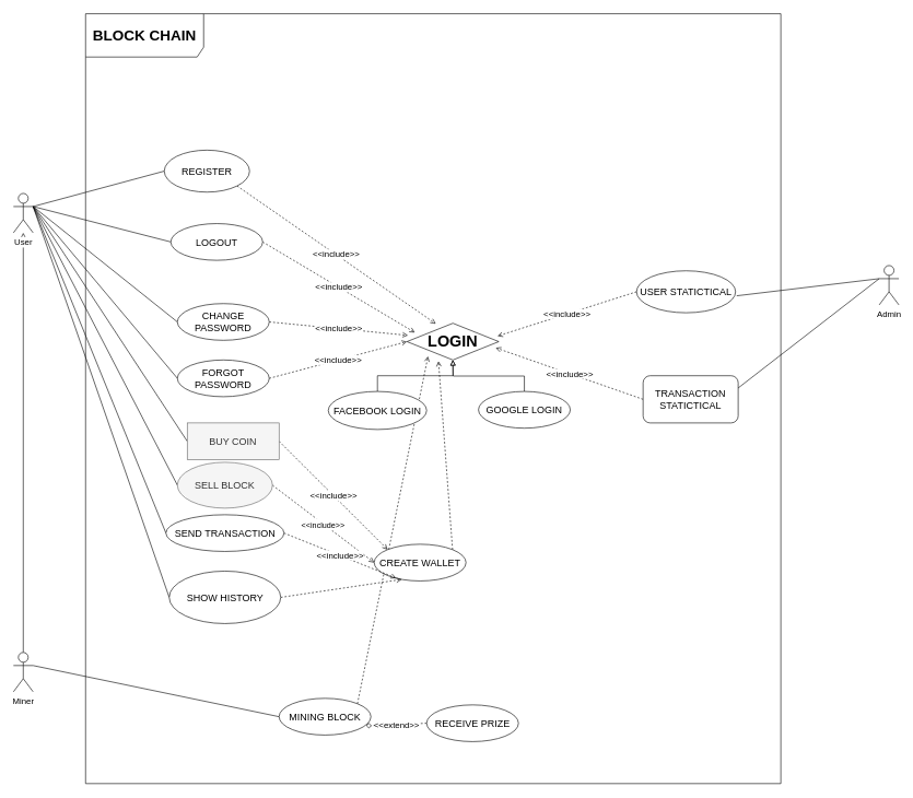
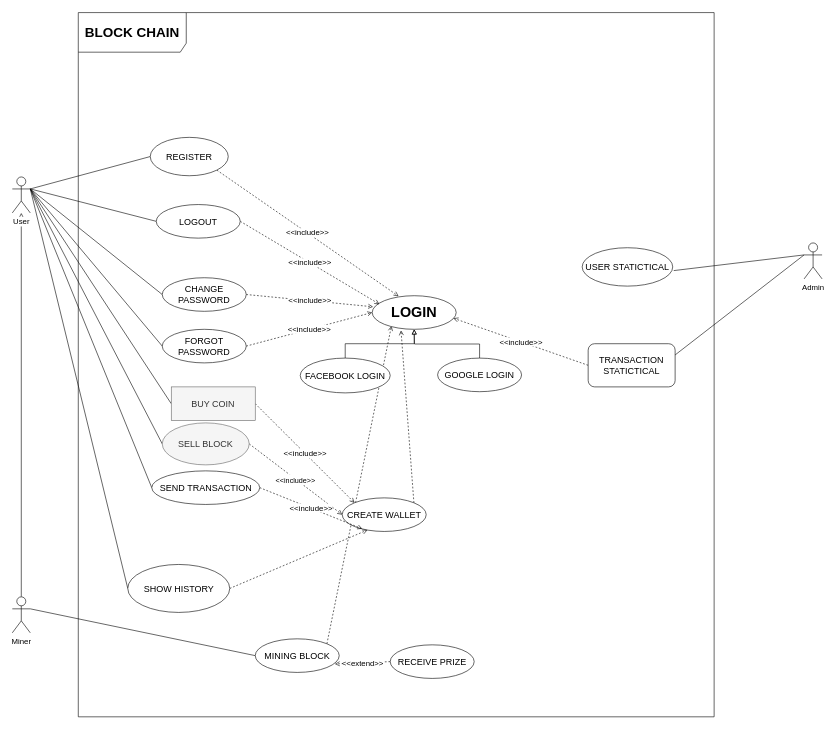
  <mxCell id="0" />
  <mxCell id="1" parent="0" />
  <mxCell id="2" style="rounded=0;orthogonalLoop=1;jettySize=auto;html=1;exitX=1;exitY=0.333;exitDx=0;exitDy=0;exitPerimeter=0;entryX=0;entryY=0.5;entryDx=0;entryDy=0;endArrow=none;endFill=0;fontSize=15;" parent="1" source="11" target="24" edge="1"><mxGeometry relative="1" as="geometry" /></mxCell>
  <mxCell id="3" style="edgeStyle=none;rounded=0;orthogonalLoop=1;jettySize=auto;html=1;exitX=1;exitY=0.333;exitDx=0;exitDy=0;exitPerimeter=0;entryX=0;entryY=0.5;entryDx=0;entryDy=0;endArrow=none;endFill=0;fontSize=15;" parent="1" source="11" target="26" edge="1"><mxGeometry relative="1" as="geometry" /></mxCell>
  <mxCell id="4" style="edgeStyle=none;rounded=0;orthogonalLoop=1;jettySize=auto;html=1;exitX=1;exitY=0.333;exitDx=0;exitDy=0;exitPerimeter=0;entryX=0;entryY=0.5;entryDx=0;entryDy=0;endArrow=none;endFill=0;fontSize=15;" parent="1" source="11" target="28" edge="1"><mxGeometry relative="1" as="geometry" /></mxCell>
  <mxCell id="5" style="edgeStyle=none;rounded=0;orthogonalLoop=1;jettySize=auto;html=1;exitX=1;exitY=0.333;exitDx=0;exitDy=0;exitPerimeter=0;entryX=0;entryY=0.5;entryDx=0;entryDy=0;endArrow=none;endFill=0;fontSize=15;" parent="1" source="11" target="30" edge="1"><mxGeometry relative="1" as="geometry" /></mxCell>
  <mxCell id="6" style="edgeStyle=none;rounded=0;orthogonalLoop=1;jettySize=auto;html=1;exitX=1;exitY=0.333;exitDx=0;exitDy=0;exitPerimeter=0;entryX=0;entryY=0.5;entryDx=0;entryDy=0;endArrow=none;endFill=0;fontSize=15;" parent="1" source="11" target="35" edge="1"><mxGeometry relative="1" as="geometry" /></mxCell>
  <mxCell id="7" style="edgeStyle=none;rounded=0;orthogonalLoop=1;jettySize=auto;html=1;exitX=1;exitY=0.333;exitDx=0;exitDy=0;exitPerimeter=0;entryX=0;entryY=0.5;entryDx=0;entryDy=0;startArrow=none;startFill=0;endArrow=none;endFill=0;fontSize=15;" parent="1" source="11" target="33" edge="1"><mxGeometry relative="1" as="geometry" /></mxCell>
  <mxCell id="8" style="edgeStyle=none;rounded=0;orthogonalLoop=1;jettySize=auto;html=1;entryX=0.5;entryY=0;entryDx=0;entryDy=0;entryPerimeter=0;startArrow=block;startFill=0;endArrow=none;endFill=0;fontSize=15;" parent="1" source="11" target="13" edge="1"><mxGeometry relative="1" as="geometry"><mxPoint x="-60" y="454" as="sourcePoint" /></mxGeometry></mxCell>
  <mxCell id="9" style="rounded=0;orthogonalLoop=1;jettySize=auto;html=1;exitX=1;exitY=0.333;exitDx=0;exitDy=0;exitPerimeter=0;entryX=0;entryY=0.5;entryDx=0;entryDy=0;endArrow=none;endFill=0;fontSize=15;" parent="1" source="11" target="47" edge="1"><mxGeometry relative="1" as="geometry" /></mxCell>
  <mxCell id="10" style="edgeStyle=none;rounded=0;orthogonalLoop=1;jettySize=auto;html=1;exitX=1;exitY=0.333;exitDx=0;exitDy=0;exitPerimeter=0;entryX=0;entryY=0.5;entryDx=0;entryDy=0;endArrow=none;endFill=0;fontSize=15;" parent="1" source="11" target="49" edge="1"><mxGeometry relative="1" as="geometry" /></mxCell>
  <mxCell id="11" value="User" style="shape=umlActor;verticalLabelPosition=bottom;labelBackgroundColor=#ffffff;verticalAlign=top;html=1;fontSize=13;" parent="1" vertex="1"><mxGeometry x="20" y="294" width="30" height="60" as="geometry" /></mxCell>
  <mxCell id="12" style="edgeStyle=none;rounded=0;orthogonalLoop=1;jettySize=auto;html=1;exitX=1;exitY=0.333;exitDx=0;exitDy=0;exitPerimeter=0;entryX=0;entryY=0.5;entryDx=0;entryDy=0;endArrow=none;endFill=0;fontSize=15;" parent="1" source="13" target="36" edge="1"><mxGeometry relative="1" as="geometry" /></mxCell>
  <mxCell id="13" value="Miner" style="shape=umlActor;verticalLabelPosition=bottom;labelBackgroundColor=#ffffff;verticalAlign=top;html=1;fontSize=13;" parent="1" vertex="1"><mxGeometry x="20" y="994" width="30" height="60" as="geometry" /></mxCell>
  <mxCell id="14" style="edgeStyle=none;rounded=0;orthogonalLoop=1;jettySize=auto;html=1;exitX=0;exitY=0.333;exitDx=0;exitDy=0;exitPerimeter=0;entryX=1.011;entryY=0.596;entryDx=0;entryDy=0;entryPerimeter=0;startArrow=none;startFill=0;endArrow=none;endFill=0;strokeWidth=1;fontSize=15;" parent="1" source="16" target="40" edge="1"><mxGeometry relative="1" as="geometry" /></mxCell>
  <mxCell id="15" style="edgeStyle=none;rounded=0;orthogonalLoop=1;jettySize=auto;html=1;exitX=0;exitY=0.333;exitDx=0;exitDy=0;exitPerimeter=0;entryX=0.97;entryY=0.307;entryDx=0;entryDy=0;entryPerimeter=0;startArrow=none;startFill=0;endArrow=none;endFill=0;strokeWidth=1;fontSize=15;" parent="1" source="16" target="42" edge="1"><mxGeometry relative="1" as="geometry" /></mxCell>
  <mxCell id="16" value="Admin" style="shape=umlActor;verticalLabelPosition=bottom;labelBackgroundColor=#ffffff;verticalAlign=top;html=1;fontSize=13;" parent="1" vertex="1"><mxGeometry x="1340" y="404" width="30" height="60" as="geometry" /></mxCell>
  <mxCell id="17" value="" style="group" parent="1" vertex="1" connectable="0"><mxGeometry x="130" y="44" width="1060" height="1150" as="geometry" /></mxCell>
  <mxCell id="18" value="&lt;h2&gt;BLOCK CHAIN&lt;/h2&gt;" style="shape=umlFrame;whiteSpace=wrap;html=1;fontSize=15;width=180;height=66;" parent="17" vertex="1"><mxGeometry y="-24" width="1060" height="1174" as="geometry" /></mxCell>
  <mxCell id="19" value="&lt;font style=&quot;font-size: 12px&quot;&gt;&amp;lt;&amp;lt;include&amp;gt;&amp;gt;&lt;/font&gt;" style="edgeStyle=none;rounded=0;orthogonalLoop=1;jettySize=auto;html=1;exitX=1;exitY=0.5;exitDx=0;exitDy=0;entryX=0;entryY=0.5;entryDx=0;entryDy=0;endArrow=open;endFill=0;fontSize=15;dashed=1;" parent="17" source="47" target="31" edge="1"><mxGeometry relative="1" as="geometry" /></mxCell>
  <mxCell id="20" style="edgeStyle=none;rounded=0;orthogonalLoop=1;jettySize=auto;html=1;exitX=1;exitY=0;exitDx=0;exitDy=0;entryX=0.343;entryY=1.033;entryDx=0;entryDy=0;entryPerimeter=0;startArrow=none;startFill=0;endArrow=open;endFill=0;strokeWidth=1;fontSize=15;dashed=1;" parent="17" source="31" target="22" edge="1"><mxGeometry relative="1" as="geometry" /></mxCell>
  <mxCell id="21" style="edgeStyle=none;rounded=0;orthogonalLoop=1;jettySize=auto;html=1;exitX=1;exitY=0;exitDx=0;exitDy=0;entryX=0.229;entryY=0.9;entryDx=0;entryDy=0;entryPerimeter=0;startArrow=none;startFill=0;endArrow=open;endFill=0;strokeWidth=1;fontSize=15;dashed=1;" parent="17" source="36" target="22" edge="1"><mxGeometry relative="1" as="geometry" /></mxCell>
- <mxCell id="22" value="&lt;h1&gt;&lt;b&gt;LOGIN&lt;/b&gt;&lt;/h1&gt;" style="rhombus;whiteSpace=wrap;html=1;" parent="17" vertex="1"><mxGeometry x="490" y="448" width="140" height="56" as="geometry" /></mxCell>
+ <mxCell id="22" value="&lt;h1&gt;&lt;b&gt;LOGIN&lt;/b&gt;&lt;/h1&gt;" style="ellipse;whiteSpace=wrap;html=1;" parent="17" vertex="1"><mxGeometry x="490" y="448" width="140" height="56" as="geometry" /></mxCell>
  <mxCell id="23" value="&amp;lt;&amp;lt;include&amp;gt;&amp;gt;" style="edgeStyle=none;rounded=0;orthogonalLoop=1;jettySize=auto;html=1;exitX=1;exitY=1;exitDx=0;exitDy=0;entryX=0.314;entryY=0.014;entryDx=0;entryDy=0;entryPerimeter=0;startArrow=none;startFill=0;endArrow=open;endFill=0;strokeWidth=1;fontSize=13;dashed=1;" parent="17" source="24" target="22" edge="1"><mxGeometry relative="1" as="geometry" /></mxCell>
  <mxCell id="24" value="REGISTER" style="ellipse;whiteSpace=wrap;html=1;fontSize=15;" parent="17" vertex="1"><mxGeometry x="120" y="184.0" width="130" height="64.0" as="geometry" /></mxCell>
  <mxCell id="25" value="&amp;lt;&amp;lt;include&amp;gt;&amp;gt;" style="edgeStyle=none;rounded=0;orthogonalLoop=1;jettySize=auto;html=1;exitX=1;exitY=0.5;exitDx=0;exitDy=0;entryX=0.086;entryY=0.252;entryDx=0;entryDy=0;entryPerimeter=0;startArrow=none;startFill=0;endArrow=open;endFill=0;strokeWidth=1;fontSize=13;dashed=1;" parent="17" source="26" target="22" edge="1"><mxGeometry relative="1" as="geometry" /></mxCell>
  <mxCell id="26" value="LOGOUT" style="ellipse;whiteSpace=wrap;html=1;fontSize=15;" parent="17" vertex="1"><mxGeometry x="130" y="296.0" width="140" height="56" as="geometry" /></mxCell>
  <mxCell id="27" value="&amp;lt;&amp;lt;include&amp;gt;&amp;gt;" style="edgeStyle=none;rounded=0;orthogonalLoop=1;jettySize=auto;html=1;exitX=1;exitY=0.5;exitDx=0;exitDy=0;entryX=0.01;entryY=0.329;entryDx=0;entryDy=0;entryPerimeter=0;startArrow=none;startFill=0;endArrow=open;endFill=0;strokeWidth=1;fontSize=13;dashed=1;" parent="17" source="28" target="22" edge="1"><mxGeometry relative="1" as="geometry" /></mxCell>
  <mxCell id="28" value="CHANGE PASSWORD" style="ellipse;whiteSpace=wrap;html=1;fontSize=15;" parent="17" vertex="1"><mxGeometry x="140" y="418" width="140" height="56" as="geometry" /></mxCell>
  <mxCell id="29" value="&amp;lt;&amp;lt;include&amp;gt;&amp;gt;" style="edgeStyle=none;rounded=0;orthogonalLoop=1;jettySize=auto;html=1;exitX=1;exitY=0.5;exitDx=0;exitDy=0;entryX=0;entryY=0.5;entryDx=0;entryDy=0;startArrow=none;startFill=0;endArrow=open;endFill=0;strokeWidth=1;fontSize=13;dashed=1;" parent="17" source="30" target="22" edge="1"><mxGeometry relative="1" as="geometry" /></mxCell>
  <mxCell id="30" value="FORGOT PASSWORD" style="ellipse;whiteSpace=wrap;html=1;fontSize=15;" parent="17" vertex="1"><mxGeometry x="140" y="504.0" width="140" height="56" as="geometry" /></mxCell>
  <mxCell id="31" value="CREATE WALLET" style="ellipse;whiteSpace=wrap;html=1;fontSize=15;" parent="17" vertex="1"><mxGeometry x="440" y="785" width="140" height="56" as="geometry" /></mxCell>
  <mxCell id="32" value="&amp;lt;&amp;lt;include&amp;gt;&amp;gt;" style="edgeStyle=none;rounded=0;orthogonalLoop=1;jettySize=auto;html=1;exitX=1;exitY=0.5;exitDx=0;exitDy=0;entryX=0.238;entryY=0.919;entryDx=0;entryDy=0;entryPerimeter=0;startArrow=none;startFill=0;endArrow=open;endFill=0;fontSize=13;dashed=1;strokeWidth=1;" parent="17" source="33" target="31" edge="1"><mxGeometry relative="1" as="geometry" /></mxCell>
  <mxCell id="33" value="SEND TRANSACTION" style="ellipse;whiteSpace=wrap;html=1;fontSize=15;" parent="17" vertex="1"><mxGeometry x="122.5" y="740.0" width="180" height="56" as="geometry" /></mxCell>
  <mxCell id="34" value="&amp;lt;&amp;lt;include&amp;gt;&amp;gt;" style="edgeStyle=none;rounded=0;orthogonalLoop=1;jettySize=auto;html=1;exitX=1;exitY=0.5;exitDx=0;exitDy=0;entryX=0;entryY=0;entryDx=0;entryDy=0;endArrow=open;endFill=0;fontSize=13;dashed=1;" parent="17" source="35" target="31" edge="1"><mxGeometry relative="1" as="geometry" /></mxCell>
  <mxCell id="35" value="BUY COIN" style="whiteSpace=wrap;html=1;fontSize=15;fillColor=#f5f5f5;strokeColor=#666666;fontColor=#333333;rounded=0;" parent="17" vertex="1"><mxGeometry x="155" y="600" width="140" height="56" as="geometry" /></mxCell>
  <mxCell id="36" value="MINING BLOCK" style="ellipse;whiteSpace=wrap;html=1;fontSize=15;" parent="17" vertex="1"><mxGeometry x="295" y="1020" width="140" height="56" as="geometry" /></mxCell>
- <mxCell id="37" value="&lt;font style=&quot;font-size: 13px;&quot;&gt;&amp;lt;&amp;lt;extend&amp;gt;&amp;gt;&lt;/font&gt;" style="edgeStyle=none;rounded=0;orthogonalLoop=1;jettySize=auto;html=1;exitX=0;exitY=0.5;exitDx=0;exitDy=0;entryX=0.948;entryY=0.748;entryDx=0;entryDy=0;entryPerimeter=0;startArrow=none;startFill=0;endArrow=diamond;endFill=0;fontSize=13;dashed=1;" parent="17" source="38" target="36" edge="1"><mxGeometry relative="1" as="geometry" /></mxCell>
+ <mxCell id="37" value="&lt;font style=&quot;font-size: 13px;&quot;&gt;&amp;lt;&amp;lt;extend&amp;gt;&amp;gt;&lt;/font&gt;" style="edgeStyle=none;rounded=0;orthogonalLoop=1;jettySize=auto;html=1;exitX=0;exitY=0.5;exitDx=0;exitDy=0;entryX=0.948;entryY=0.748;entryDx=0;entryDy=0;entryPerimeter=0;startArrow=none;startFill=0;endArrow=open;endFill=0;fontSize=13;dashed=1;" parent="17" source="38" target="36" edge="1"><mxGeometry relative="1" as="geometry" /></mxCell>
  <mxCell id="38" value="RECEIVE PRIZE" style="ellipse;whiteSpace=wrap;html=1;fontSize=15;" parent="17" vertex="1"><mxGeometry x="520" y="1030" width="140" height="56" as="geometry" /></mxCell>
- <mxCell id="39" value="&amp;lt;&amp;lt;include&amp;gt;&amp;gt;" style="edgeStyle=none;rounded=0;orthogonalLoop=1;jettySize=auto;html=1;exitX=0;exitY=0.5;exitDx=0;exitDy=0;entryX=0.986;entryY=0.348;entryDx=0;entryDy=0;entryPerimeter=0;startArrow=none;startFill=0;endArrow=open;endFill=0;strokeWidth=1;fontSize=13;dashed=1;" parent="17" source="40" target="22" edge="1"><mxGeometry relative="1" as="geometry" /></mxCell>
  <mxCell id="40" value="USER STATICTICAL" style="ellipse;whiteSpace=wrap;html=1;fontSize=15;" parent="17" vertex="1"><mxGeometry x="840" y="368.0" width="151" height="64.0" as="geometry" /></mxCell>
  <mxCell id="41" value="&amp;lt;&amp;lt;include&amp;gt;&amp;gt;" style="edgeStyle=none;rounded=0;orthogonalLoop=1;jettySize=auto;html=1;exitX=0;exitY=0.5;exitDx=0;exitDy=0;entryX=0.967;entryY=0.671;entryDx=0;entryDy=0;entryPerimeter=0;startArrow=none;startFill=0;endArrow=open;endFill=0;strokeWidth=1;fontSize=13;dashed=1;" parent="17" source="42" target="22" edge="1"><mxGeometry relative="1" as="geometry" /></mxCell>
  <mxCell id="42" value="TRANSACTION STATICTICAL" style="whiteSpace=wrap;html=1;fontSize=15;rounded=1;" parent="17" vertex="1"><mxGeometry x="850" y="528.0" width="145" height="72.0" as="geometry" /></mxCell>
  <mxCell id="43" style="edgeStyle=orthogonalEdgeStyle;rounded=0;orthogonalLoop=1;jettySize=auto;html=1;exitX=0.5;exitY=0;exitDx=0;exitDy=0;entryX=0.5;entryY=1;entryDx=0;entryDy=0;startArrow=none;startFill=0;endArrow=block;endFill=0;strokeWidth=1;fontSize=15;" parent="17" source="44" target="22" edge="1"><mxGeometry relative="1" as="geometry" /></mxCell>
  <mxCell id="44" value="FACEBOOK LOGIN" style="ellipse;whiteSpace=wrap;html=1;fontSize=15;" parent="17" vertex="1"><mxGeometry x="370" y="552" width="150" height="58" as="geometry" /></mxCell>
  <mxCell id="45" style="edgeStyle=orthogonalEdgeStyle;rounded=0;orthogonalLoop=1;jettySize=auto;html=1;exitX=0.5;exitY=0;exitDx=0;exitDy=0;startArrow=none;startFill=0;endArrow=block;endFill=0;strokeWidth=1;fontSize=15;" parent="17" source="46" edge="1"><mxGeometry relative="1" as="geometry"><mxPoint x="560" y="504.0" as="targetPoint" /></mxGeometry></mxCell>
  <mxCell id="46" value="GOOGLE LOGIN" style="ellipse;whiteSpace=wrap;html=1;fontSize=15;" parent="17" vertex="1"><mxGeometry x="599" y="552" width="140" height="56" as="geometry" /></mxCell>
  <mxCell id="47" value="SELL BLOCK" style="ellipse;whiteSpace=wrap;html=1;fontSize=15;fillColor=#f5f5f5;strokeColor=#666666;fontColor=#333333;" parent="17" vertex="1"><mxGeometry x="140" y="660" width="145" height="70" as="geometry" /></mxCell>
  <mxCell id="48" style="edgeStyle=none;rounded=0;orthogonalLoop=1;jettySize=auto;html=1;exitX=1;exitY=0.5;exitDx=0;exitDy=0;entryX=0.3;entryY=0.958;entryDx=0;entryDy=0;endArrow=open;endFill=0;fontSize=15;dashed=1;entryPerimeter=0;" parent="17" source="49" target="31" edge="1"><mxGeometry relative="1" as="geometry" /></mxCell>
- <mxCell id="49" value="SHOW HISTORY" style="ellipse;whiteSpace=wrap;html=1;fontSize=15;" parent="17" vertex="1"><mxGeometry x="127.5" y="826" width="170" height="80" as="geometry" /></mxCell>
+ <mxCell id="49" value="SHOW HISTORY" style="ellipse;whiteSpace=wrap;html=1;fontSize=15;" parent="17" vertex="1"><mxGeometry x="82.5" y="896" width="170" height="80" as="geometry" /></mxCell>
